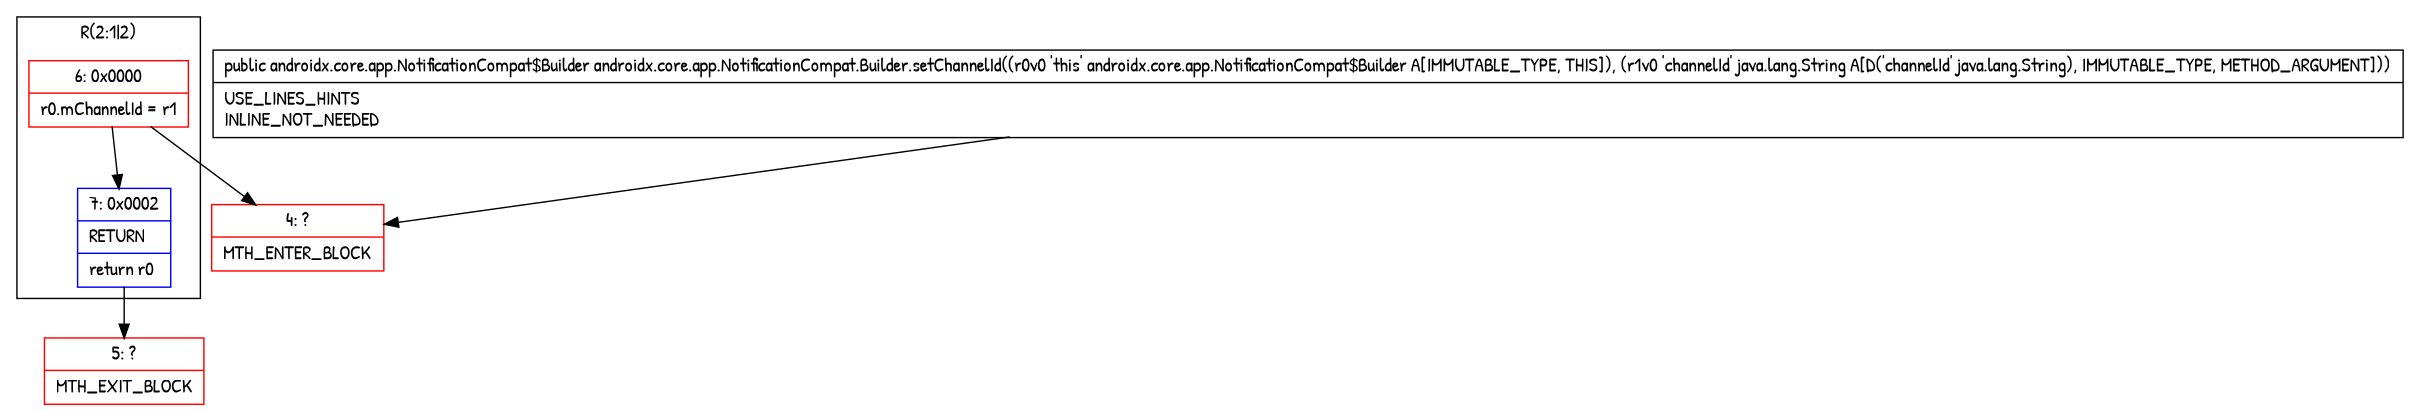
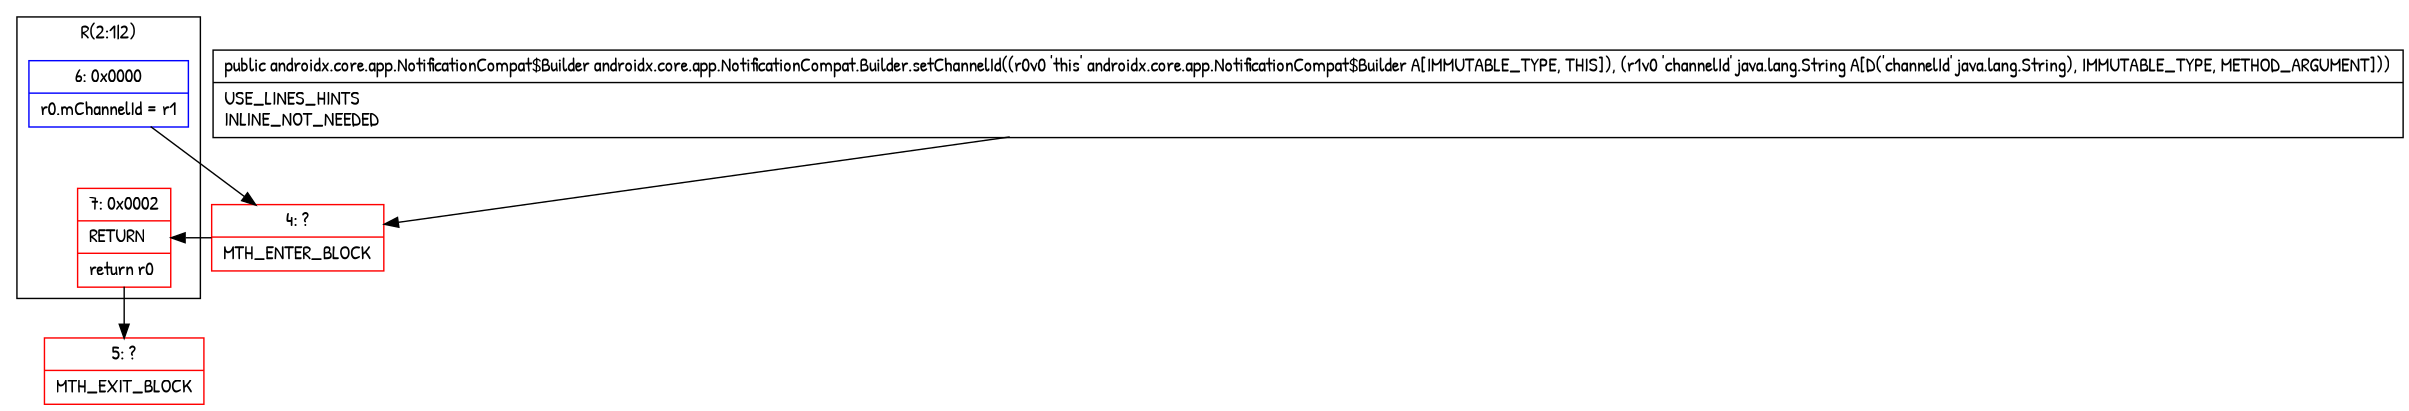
  digraph {
    fontname="Patrick Hand"
    node [color=blue fontname="Patrick Hand" shape=record]
    edge [fontname="Patrick Hand"]
-   n1 [color=red label="{6\:\ 0x0000|r0.mChannelId = r1\l}"]
-   n2 [label="{7\:\ 0x0002|RETURN\l|return r0\l}"]
+   n1 [label="{6\:\ 0x0000|r0.mChannelId = r1\l}"]
+   n2 [color=red label="{7\:\ 0x0002|RETURN\l|return r0\l}"]
    n3 [color=red label="{4\:\ ?|MTH_ENTER_BLOCK\l}"]
    n4 [color=red label="{5\:\ ?|MTH_EXIT_BLOCK\l}"]
    n5 [label="{public androidx.core.app.NotificationCompat$Builder androidx.core.app.NotificationCompat.Builder.setChannelId((r0v0 'this' androidx.core.app.NotificationCompat$Builder A[IMMUTABLE_TYPE, THIS]), (r1v0 'channelId' java.lang.String A[D('channelId' java.lang.String), IMMUTABLE_TYPE, METHOD_ARGUMENT]))  | USE_LINES_HINTS\lINLINE_NOT_NEEDED\l}" color=""]
    subgraph cluster_1 {
      label="R(2:1|2)"
      n1
      n2
    }
-   n1 -> n2
+   n3 -> n2
    n1 -> n3
    n2 -> n4
    n5 -> n3
  }
